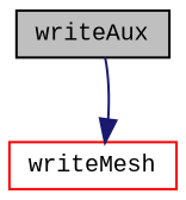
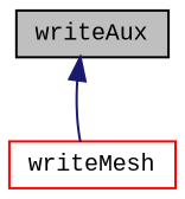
  digraph {
    rankdir=TB
    fontname="Liberation Mono"
    node [fontname="Liberation Mono" fontsize=10 shape=record]
    n1 [color=black fillcolor=grey75 fontcolor=black height=0.2 label=writeAux style=filled width=0.4]
    n2 [color=red height=0.2 label=writeMesh width=0.4]
-   n2 -> n1 [color=midnightblue dir=back fontname="Liberation Mono" fontsize=10 labelfontname=Helvetica labelfontsize=10 style=solid]
+   n1 -> n2 [color=midnightblue dir=back fontname="Liberation Mono" fontsize=10 labelfontname=Helvetica labelfontsize=10 style=solid]
  }
